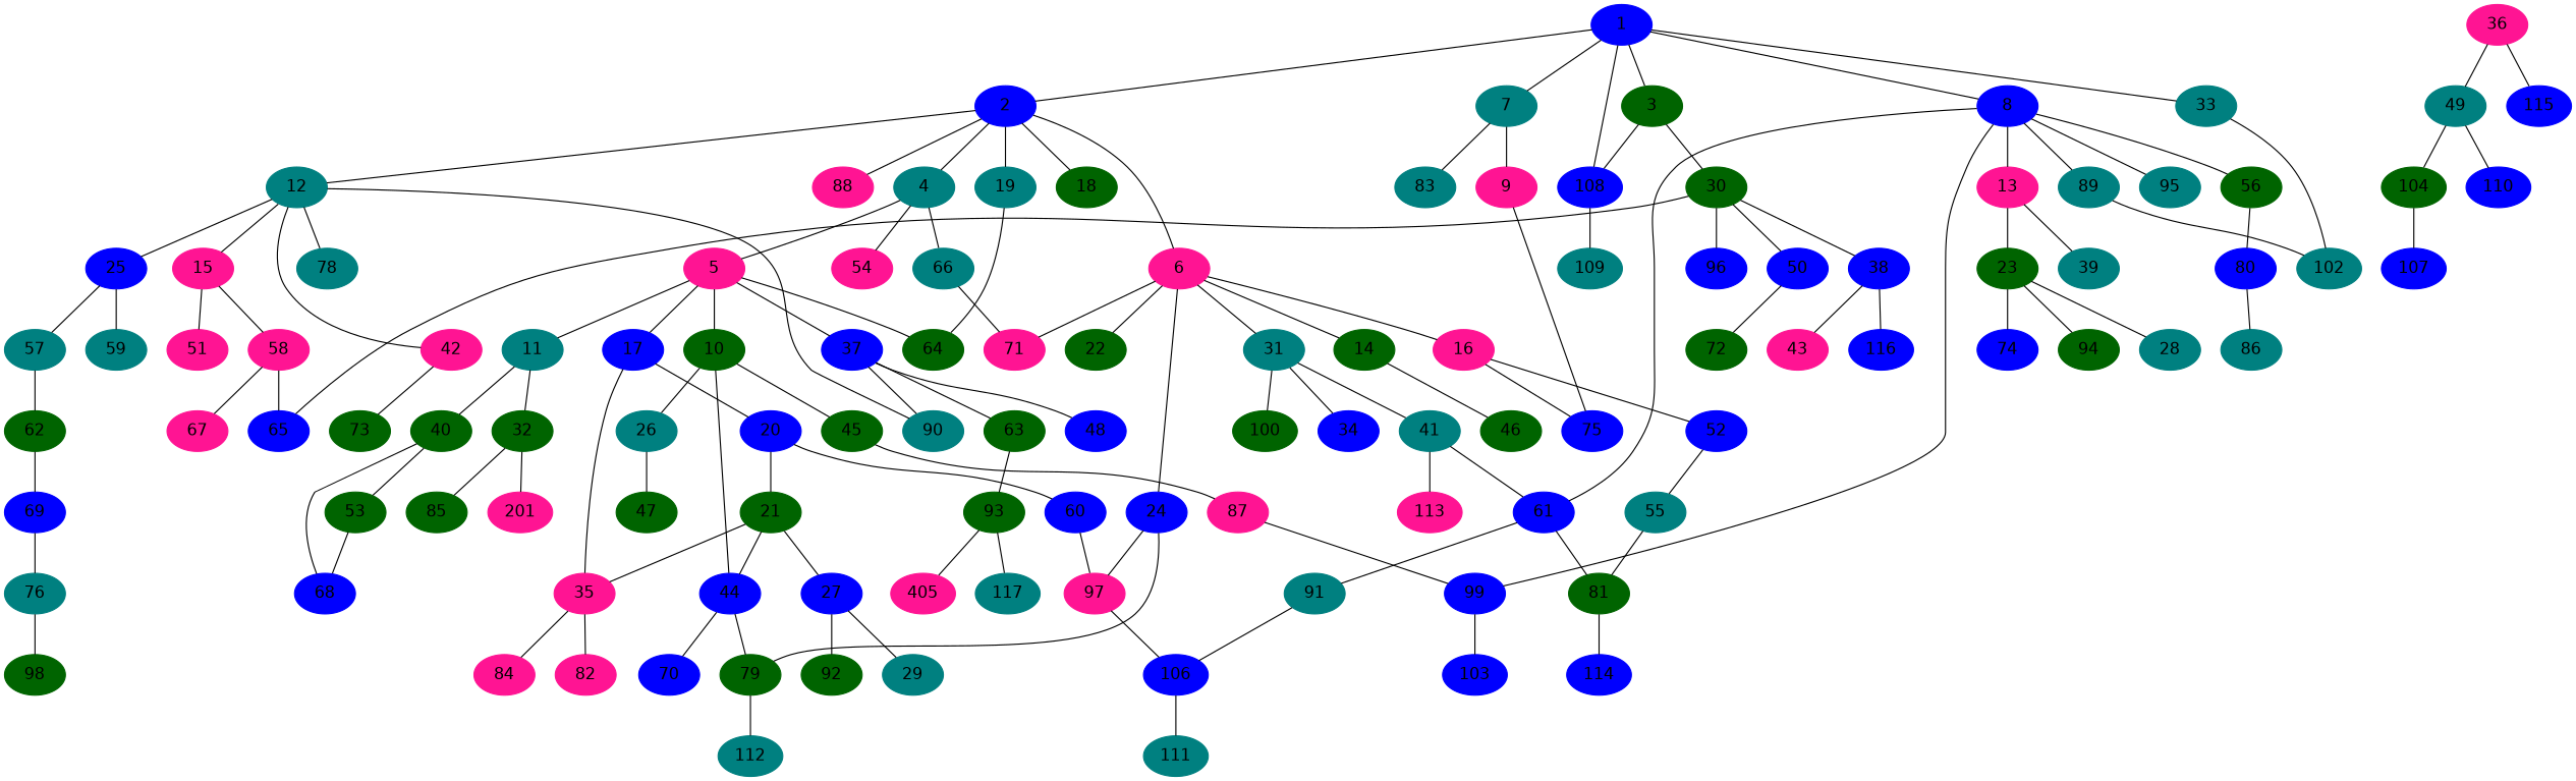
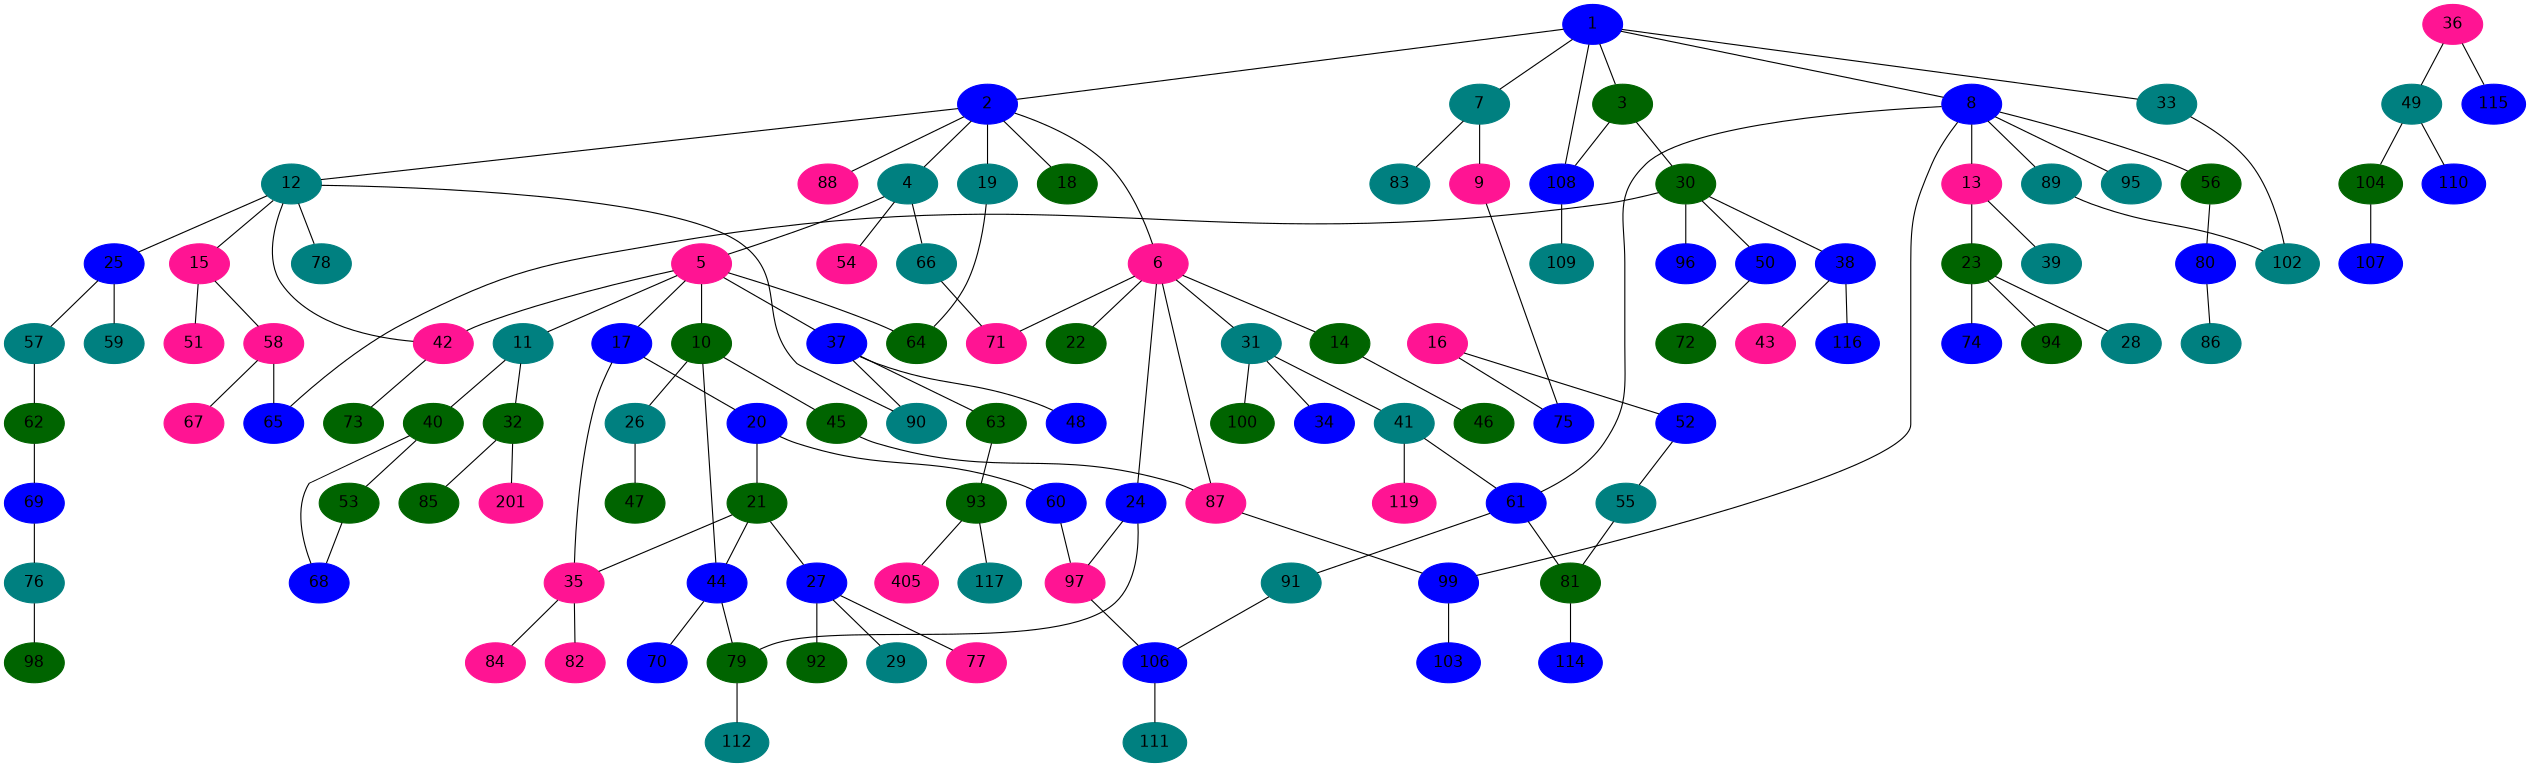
  graph {
    fontname="DejaVu Sans"
    node [color=blue fontname="DejaVu Sans" style=filled]
    edge [fontname="DejaVu Sans"]
    1
    2
    3 [color=darkgreen]
    7 [color=teal]
    8
    33 [color=teal]
    108
    4 [color=teal]
    6 [color=deeppink]
    12 [color=teal]
    18 [color=darkgreen]
    19 [color=teal]
    88 [color=deeppink]
    30 [color=darkgreen]
    9 [color=deeppink]
    83 [color=teal]
    13 [color=deeppink]
    56 [color=darkgreen]
    61
    89 [color=teal]
    95 [color=teal]
    99
    102 [color=teal]
    109 [color=teal]
    5 [color=deeppink]
    54 [color=deeppink]
    66 [color=teal]
    14 [color=darkgreen]
    16 [color=deeppink]
    22 [color=darkgreen]
    24
    31 [color=teal]
    71 [color=deeppink]
    42 [color=deeppink]
    15 [color=deeppink]
    25
    78 [color=teal]
    90 [color=teal]
    64 [color=darkgreen]
    38
    50
    65
    96
    10 [color=darkgreen]
    11 [color=teal]
    17
    37
    26 [color=teal]
    44
    45 [color=darkgreen]
    32 [color=darkgreen]
    40 [color=darkgreen]
    20
    35 [color=deeppink]
    48
    63 [color=darkgreen]
    73 [color=darkgreen]
    46 [color=darkgreen]
    75
    52
    79 [color=darkgreen]
    97 [color=deeppink]
    34
    41 [color=teal]
    100 [color=darkgreen]
    36 [color=deeppink]
    49 [color=teal]
    115
    23 [color=darkgreen]
    39 [color=teal]
    80
    81 [color=darkgreen]
    91 [color=teal]
    103
    47 [color=darkgreen]
    70
    87 [color=deeppink]
    85 [color=darkgreen]
    n79 [color=deeppink label=201]
    53 [color=darkgreen]
    68
    51 [color=deeppink]
    58 [color=deeppink]
    57 [color=teal]
    59 [color=teal]
    28 [color=teal]
    74
    94 [color=darkgreen]
    67 [color=deeppink]
    55 [color=teal]
    21 [color=darkgreen]
    60
    82 [color=deeppink]
    84 [color=deeppink]
    27
    29 [color=teal]
+   77 [color=deeppink]
    92 [color=darkgreen]
    112 [color=teal]
    106
    62 [color=darkgreen]
    43 [color=deeppink]
    116
    72 [color=darkgreen]
-   113 [color=deeppink]
+   113 [color=deeppink label=119]
    104 [color=darkgreen]
    110
    93 [color=darkgreen]
    107
    114
    86 [color=teal]
    69
    76 [color=teal]
    n114 [color=deeppink label=405]
    117 [color=teal]
    98 [color=darkgreen]
    111 [color=teal]
    1 -- 2
    1 -- 3
    1 -- 7
    1 -- 8
    1 -- 33
    1 -- 108
    2 -- 4
    2 -- 6
    2 -- 12
    2 -- 18
    2 -- 19
    2 -- 88
    3 -- 108
    3 -- 30
    7 -- 9
    7 -- 83
    8 -- 13
    8 -- 56
    8 -- 61
    8 -- 89
    8 -- 95
    8 -- 99
    33 -- 102
    108 -- 109
    4 -- 5
    4 -- 54
    4 -- 66
    6 -- 14
-   6 -- 16
+   6 -- 87
    6 -- 22
    6 -- 24
    6 -- 31
    6 -- 71
    12 -- 42
    12 -- 15
    12 -- 25
    12 -- 78
    12 -- 90
    19 -- 64
    30 -- 38
    30 -- 50
    30 -- 65
    30 -- 96
    9 -- 75
    13 -- 23
    13 -- 39
    56 -- 80
    61 -- 81
    61 -- 91
    89 -- 102
    99 -- 103
+   5 -- 42
    5 -- 64
    5 -- 10
    5 -- 11
    5 -- 17
    5 -- 37
    66 -- 71
    14 -- 46
    16 -- 75
    16 -- 52
    24 -- 79
    24 -- 97
    31 -- 34
    31 -- 41
    31 -- 100
    42 -- 73
    15 -- 51
    15 -- 58
    25 -- 57
    25 -- 59
    38 -- 43
    38 -- 116
    50 -- 72
    10 -- 26
    10 -- 44
    10 -- 45
    11 -- 32
    11 -- 40
    17 -- 20
    17 -- 35
    37 -- 90
    37 -- 48
    37 -- 63
    26 -- 47
    44 -- 79
    44 -- 70
    45 -- 87
    32 -- 85
    32 -- n79
    40 -- 53
    40 -- 68
    20 -- 21
    20 -- 60
    35 -- 82
    35 -- 84
    63 -- 93
    52 -- 55
    79 -- 112
    97 -- 106
    41 -- 61
    41 -- 113
    36 -- 49
    36 -- 115
    49 -- 104
    49 -- 110
    23 -- 28
    23 -- 74
    23 -- 94
    80 -- 86
    81 -- 114
    91 -- 106
    87 -- 99
    53 -- 68
    58 -- 65
    58 -- 67
    57 -- 62
    55 -- 81
    21 -- 44
    21 -- 35
    21 -- 27
    60 -- 97
    27 -- 29
+   27 -- 77
    27 -- 92
    106 -- 111
    62 -- 69
    104 -- 107
    93 -- n114
    93 -- 117
    69 -- 76
    76 -- 98
  }
